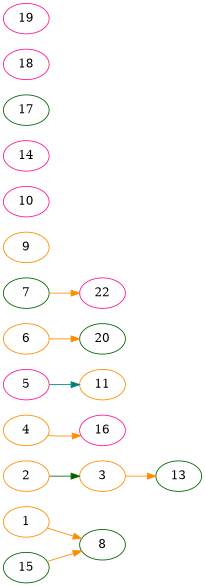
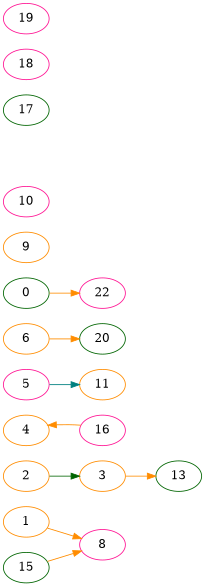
  digraph {
    rankdir=LR
    node [Weight=18 color=deeppink]
    edge [Weight=2 color=darkorange]
    1 [Weight=24 color=darkorange]
-   8 [Weight=29 color=darkgreen]
+   8 [Weight=29]
    2 [Weight=29 color=darkorange]
    3 [Weight=22 color=darkorange]
    13 [Weight=15 color=darkgreen]
    4 [Weight=35 color=darkorange]
    16
    5 [Weight=40]
    11 [Weight=25 color=darkorange]
    6 [Weight=12 color=darkorange]
    20 [Weight=37 color=darkgreen]
-   7 [Weight=25 color=darkgreen]
+   7 [Weight=25 color=darkgreen label=0]
    n13 [Weight=40 label=22]
    15 [Weight=13 color=darkgreen]
    9 [Weight=30 color=darkorange]
    10
-   14
    17 [Weight=15 color=darkgreen]
    18 [Weight=26]
    19 [Weight=31]
    1 -> 8
    2 -> 3 [Weight=7 color=darkgreen]
    3 -> 13 [Weight=8]
-   4 -> 16 [Weight=12]
+   16 -> 4 [Weight=12]
    5 -> 11 [color=teal]
    6 -> 20 [Weight=9]
    7 -> n13 [Weight=5]
    15 -> 8 [Weight=17]
  }
